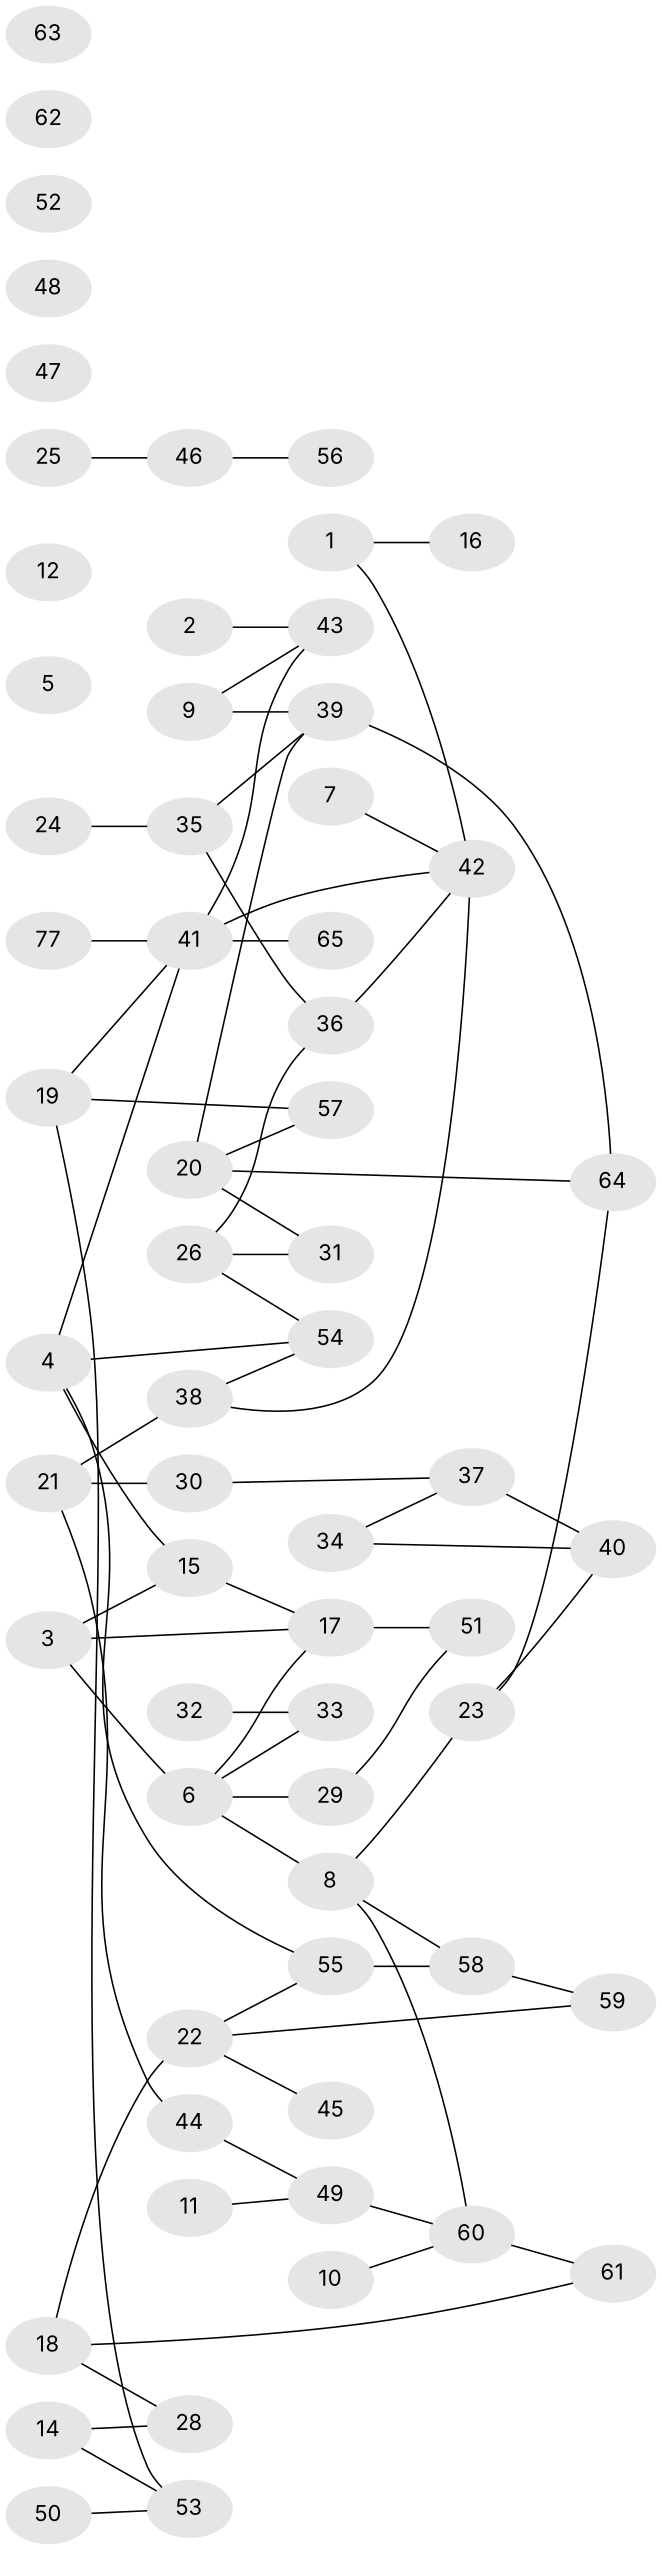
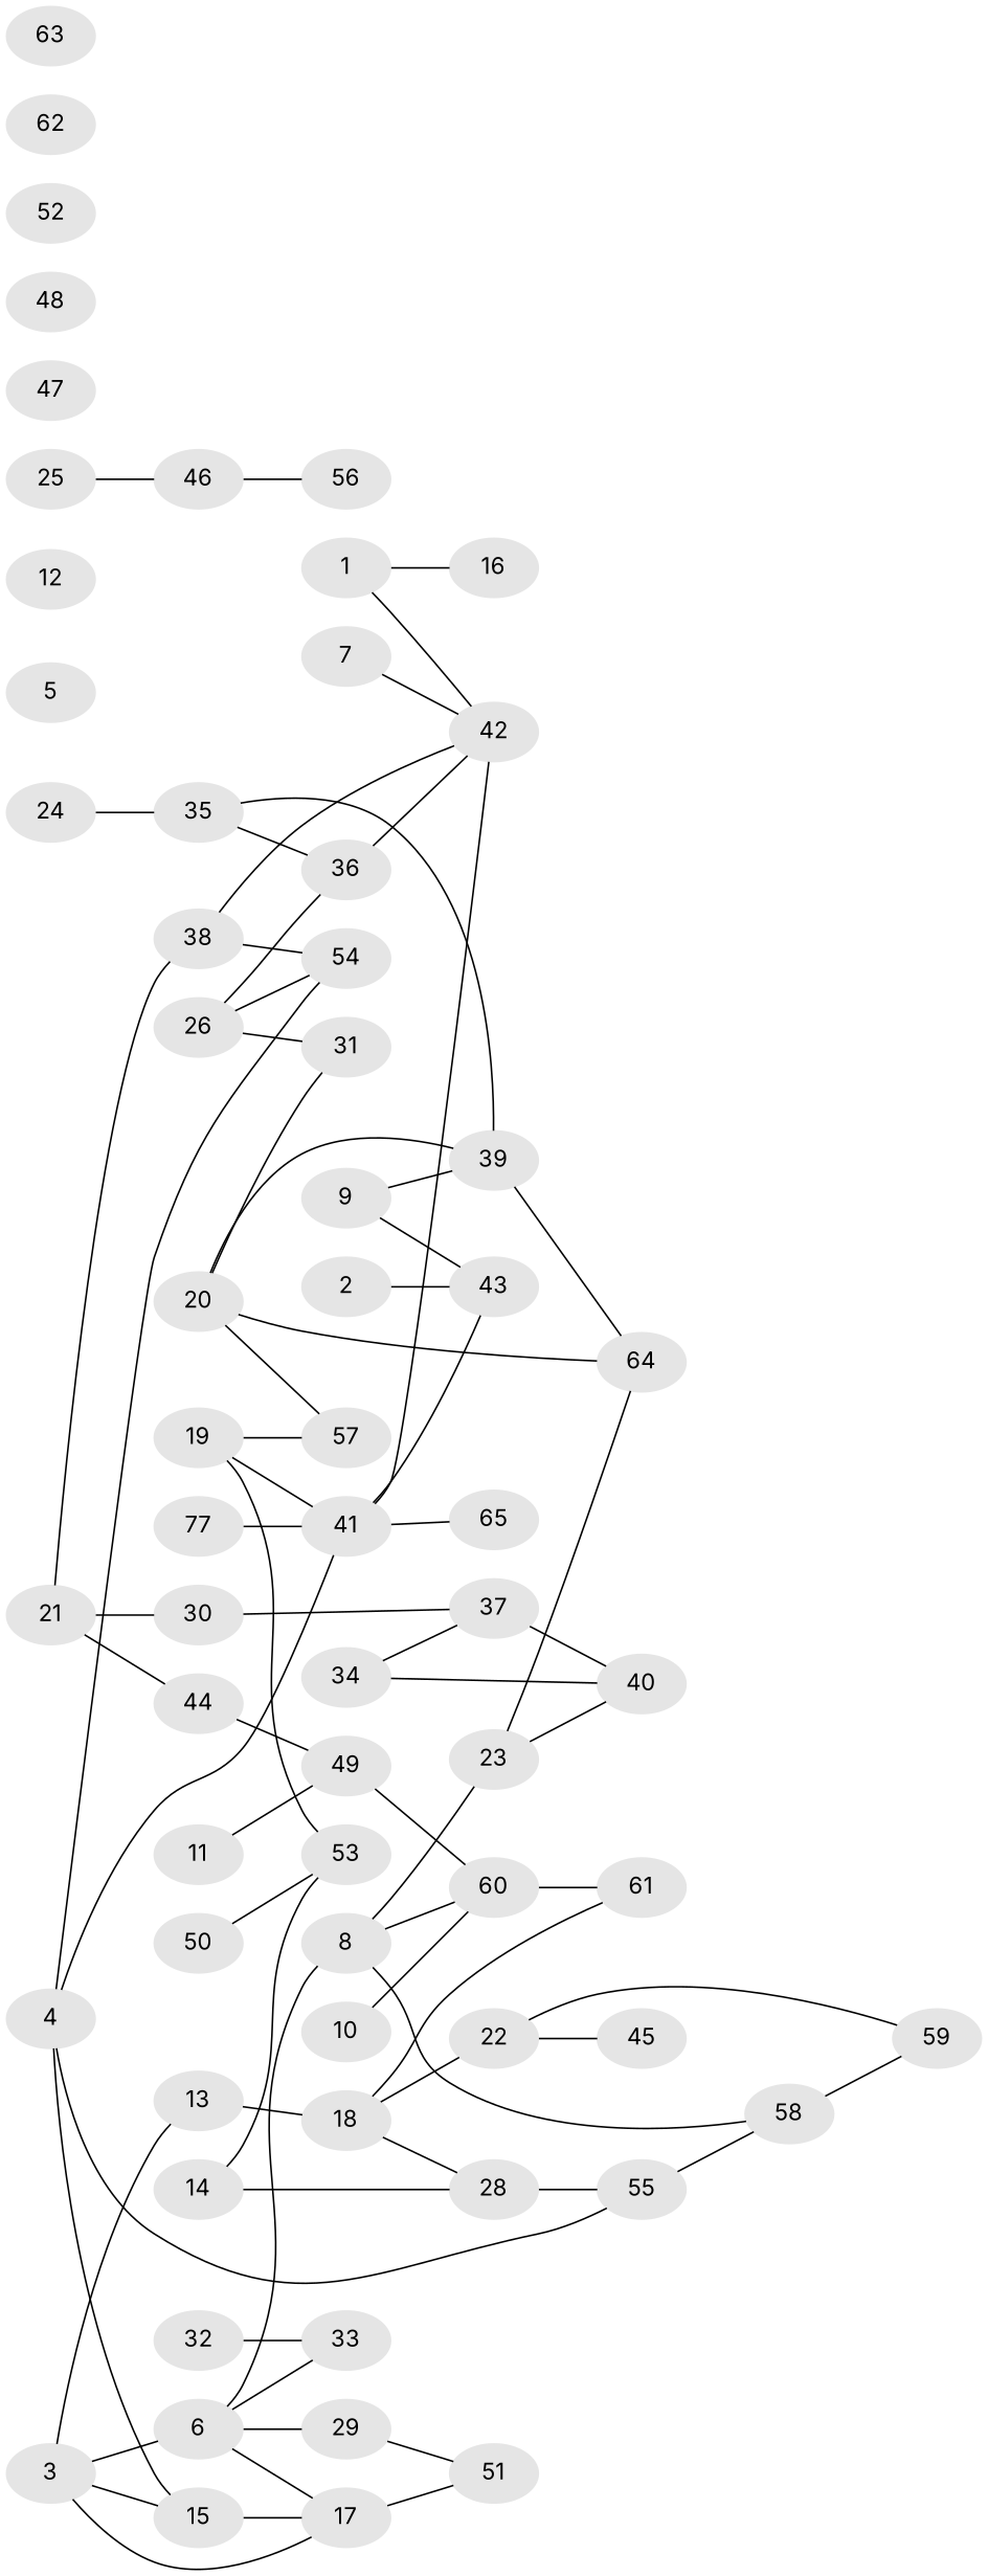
  graph {
    fontname=Inter
    rankdir=LR
    node [color=gray90 fontname=Inter style=filled]
    edge [fontname=Inter]
    1
    16
    42
    2
    43
    3
    6
+   13
    15
    17
    8
    29
    33
    18
    51
    4
    41
    54
    55
    65
    58
    5
    23
    60
    7
    64
    40
    59
    61
    9
    39
    10
    11
    49
    12
    28
    22
    14
    53
    45
    19
    57
    20
    31
    21
    30
    38
    44
    37
    24
    35
    36
    25
    46
    56
    26
    n57 [label=77]
    32
    34
    47
    48
    50
    52
    62
    63
    1 -- 16
    1 -- 42
    2 -- 43
    3 -- 6
+   3 -- 13
    3 -- 15
    3 -- 17
    6 -- 17
    6 -- 8
    6 -- 29
    6 -- 33
+   13 -- 18
    15 -- 17
    17 -- 51
    8 -- 58
    8 -- 23
    8 -- 60
    29 -- 51
    18 -- 61
    18 -- 28
    18 -- 22
    4 -- 15
    4 -- 41
    4 -- 54
    4 -- 55
    41 -- 42
    41 -- 43
    41 -- 65
    55 -- 58
    58 -- 59
    23 -- 64
    23 -- 40
    60 -- 61
    7 -- 42
    9 -- 43
    9 -- 39
    39 -- 64
    10 -- 60
    11 -- 49
    49 -- 60
-   22 -- 55
+   28 -- 55
    22 -- 59
    22 -- 45
    14 -- 28
    14 -- 53
    19 -- 41
    19 -- 53
    19 -- 57
    20 -- 64
    20 -- 39
    20 -- 57
    20 -- 31
    21 -- 30
    21 -- 38
    21 -- 44
    30 -- 37
    38 -- 42
    38 -- 54
    44 -- 49
    37 -- 40
    24 -- 35
    35 -- 39
    35 -- 36
    36 -- 42
    25 -- 46
    46 -- 56
    26 -- 54
    26 -- 31
    26 -- 36
    n57 -- 41
    32 -- 33
    34 -- 40
    34 -- 37
    50 -- 53
  }
